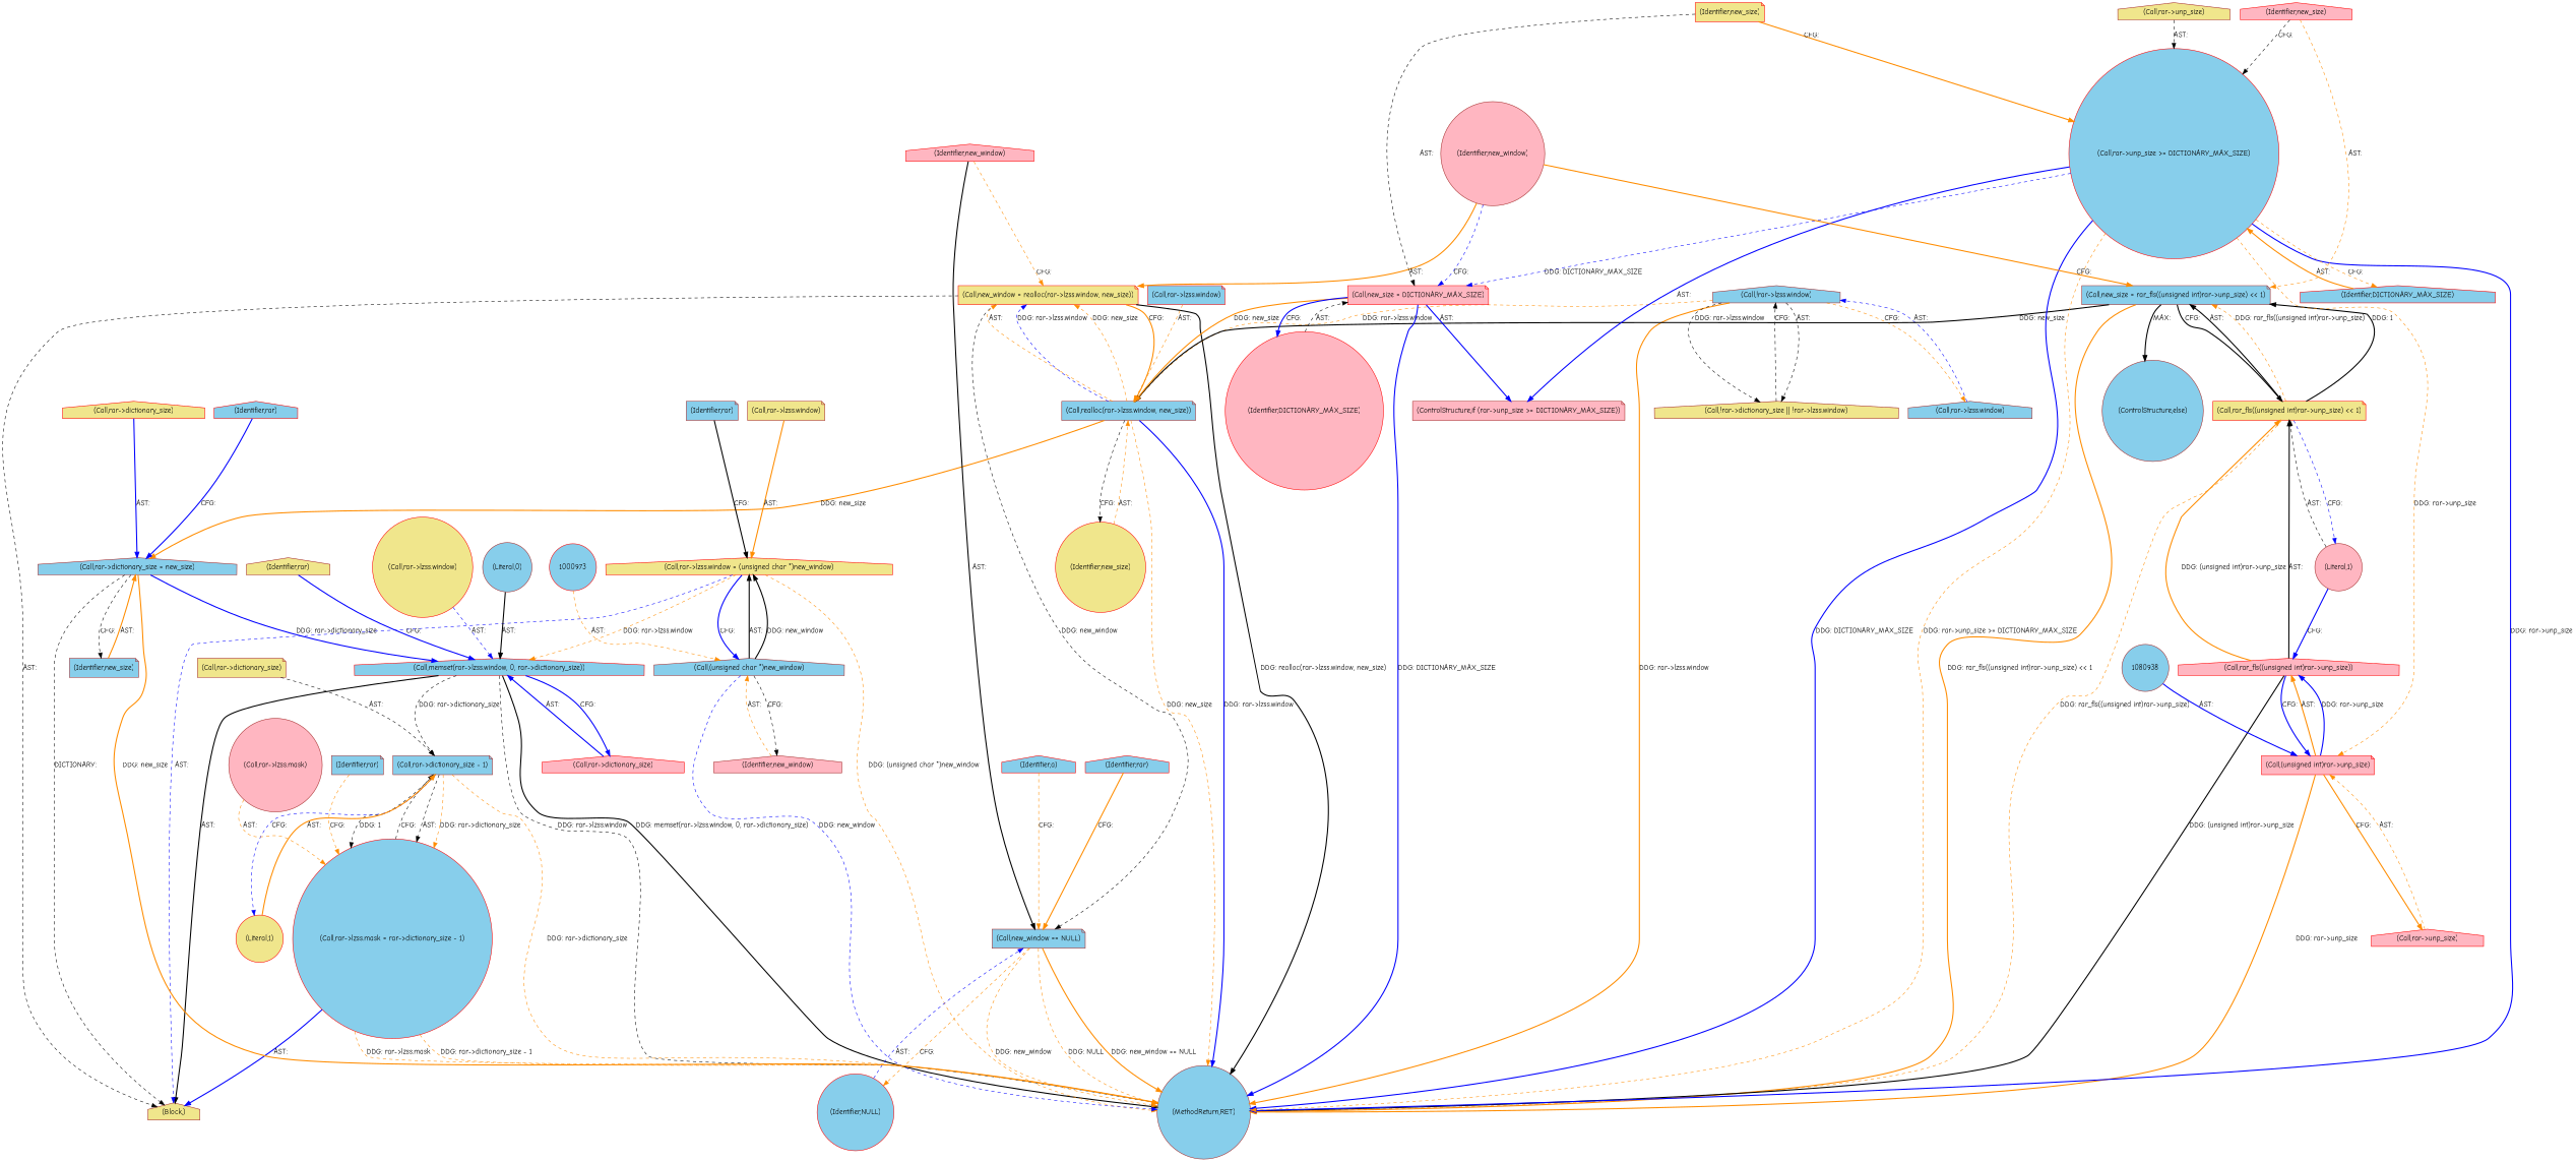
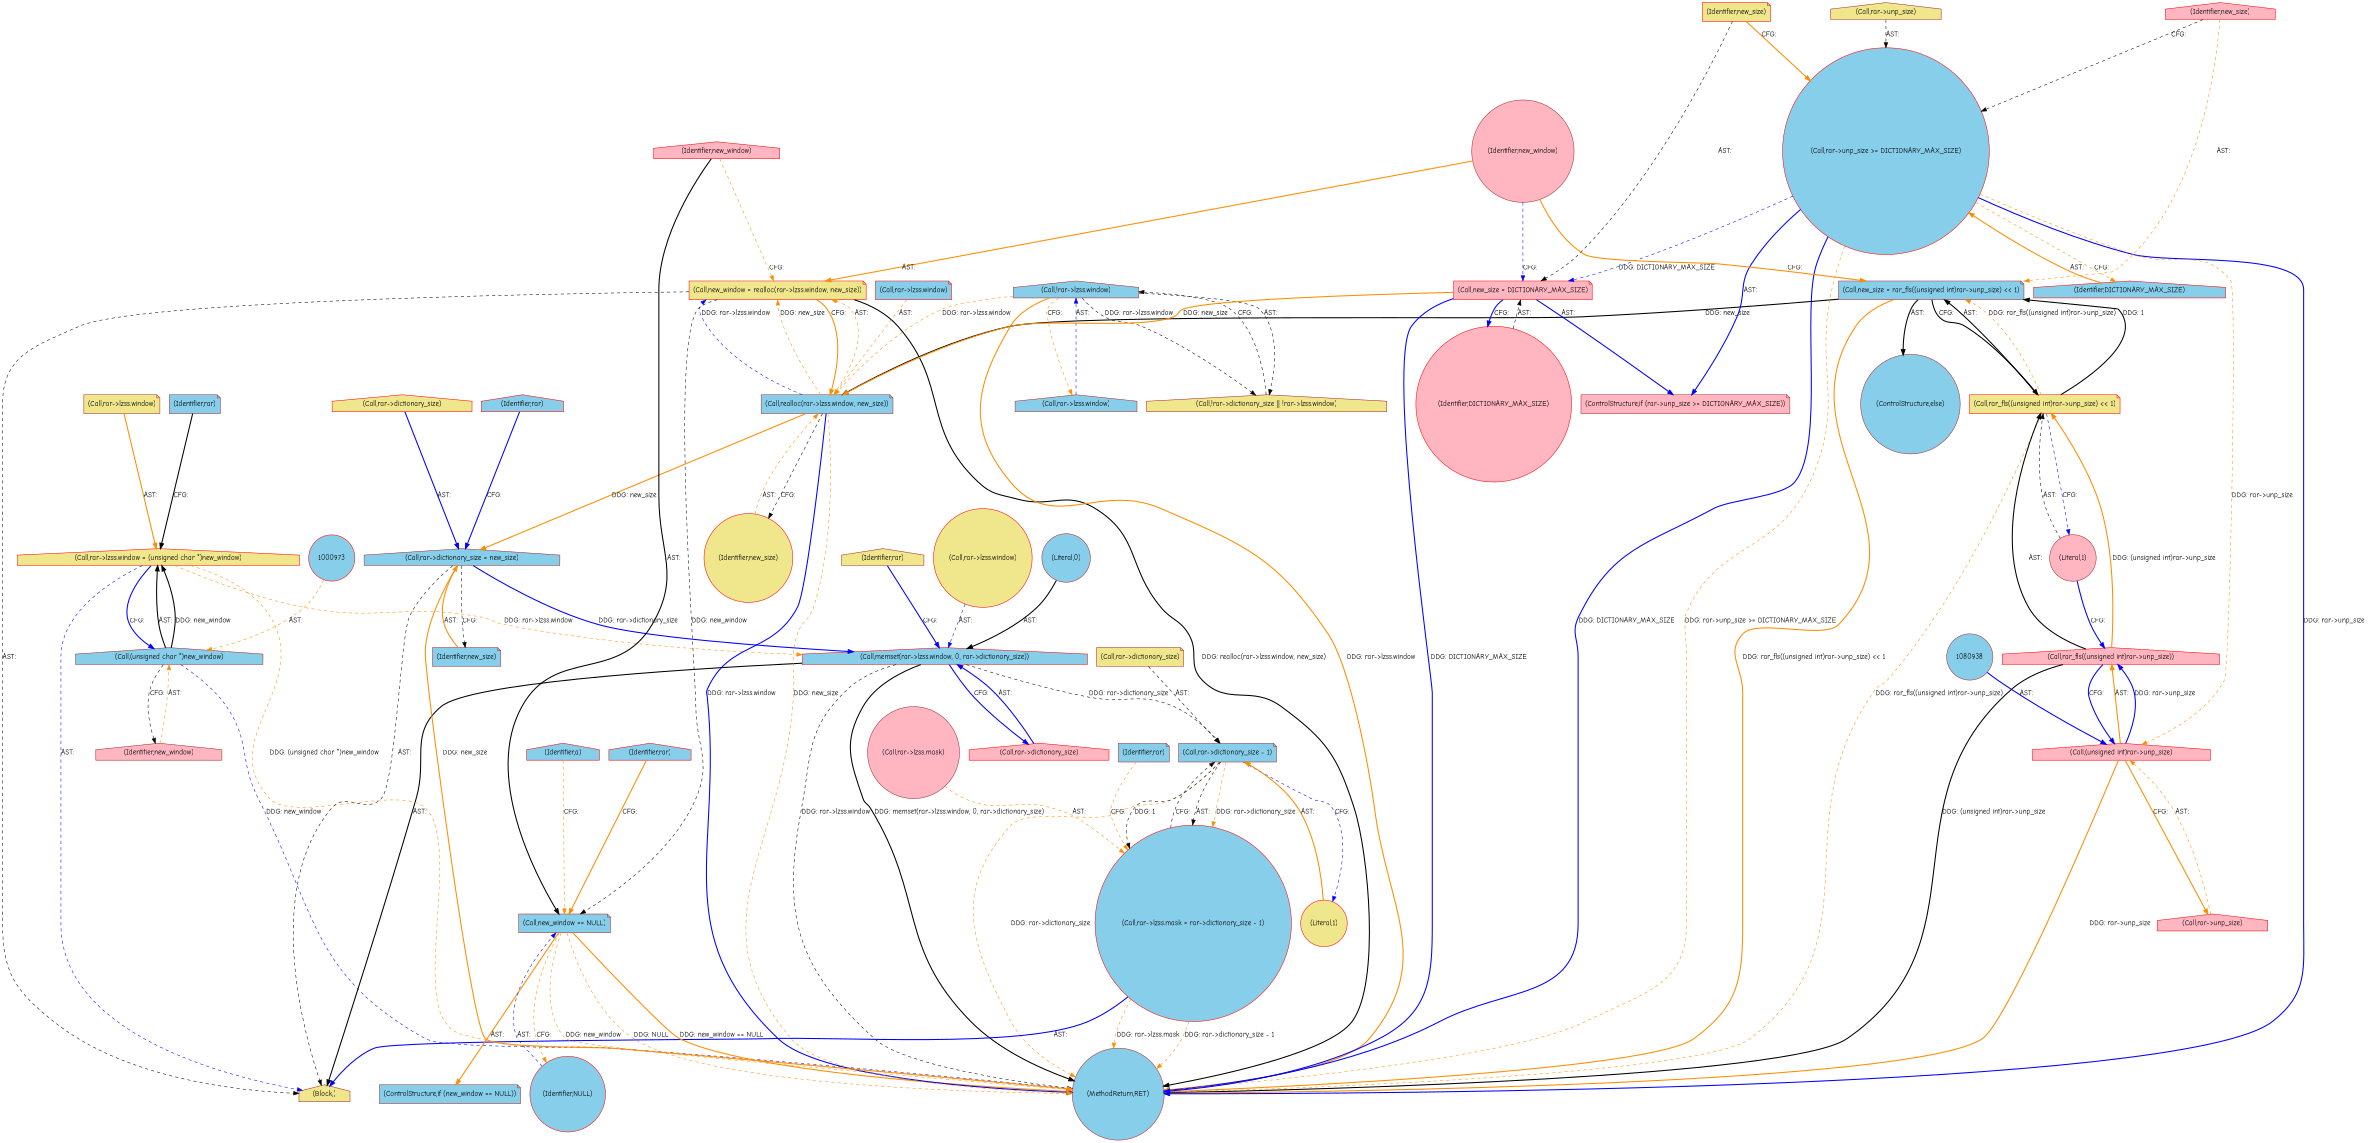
  digraph {
    fontname="Comic Neue"
    node [color=brown fillcolor=skyblue fontname="Comic Neue" shape=house style=filled]
    edge [color=darkorange fontname="Comic Neue" style=dashed]
    n1 [color=red label="(Call,memset(rar->lzss.window, 0, rar->dictionary_size))"]
    n2 [label="(Call,rar->dictionary_size - 1)" shape=note]
    n3 [label="(MethodReturn,RET)" shape=circle]
    n4 [color=red fillcolor=lightpink label="(Call,rar->dictionary_size)"]
    n5 [fillcolor=khaki label="(Block,)"]
    n6 [color=red label="(Call,rar->lzss.mask = rar->dictionary_size - 1)" shape=circle]
    n7 [color=red fillcolor=khaki label="(Literal,1)" shape=circle]
    n8 [color=red fillcolor=khaki label="(Call,rar->lzss.window = (unsigned char *)new_window)"]
    n9 [label="(Call,(unsigned char *)new_window)"]
    n10 [fillcolor=lightpink label="(Identifier,new_window)"]
    n11 [label="(Call,new_window == NULL)" shape=note]
+   n12 [label="(ControlStructure,if (new_window == NULL))" shape=note]
    n13 [color=red label="(Identifier,NULL)" shape=circle]
    n14 [color=red fillcolor=khaki label="(Call,new_window = realloc(rar->lzss.window, new_size))" shape=note]
    n15 [label="(Call,realloc(rar->lzss.window, new_size))" shape=note]
    n16 [label="(Call,rar->dictionary_size = new_size)"]
    n17 [color=red fillcolor=khaki label="(Identifier,new_size)" shape=circle]
    n18 [label="(Identifier,new_size)" shape=note]
    n19 [label="(Call,!rar->lzss.window)"]
    n20 [label="(Call,rar->lzss.window)"]
    n21 [fillcolor=khaki label="(Call,!rar->dictionary_size || !rar->lzss.window)"]
    n22 [label="(Call,new_size = rar_fls((unsigned int)rar->unp_size) << 1)" shape=note]
    n23 [color=red fillcolor=khaki label="(Call,rar_fls((unsigned int)rar->unp_size) << 1)" shape=note]
    n24 [label="(ControlStructure,else)" shape=circle]
    n25 [fillcolor=lightpink label="(Literal,1)" shape=circle]
    n26 [color=red fillcolor=lightpink label="(Call,rar_fls((unsigned int)rar->unp_size))"]
-   n27 [color=red fillcolor=lightpink label="(Call,(unsigned int)rar->unp_size)" shape=note]
+   n27 [color=red fillcolor=lightpink label="(Call,(unsigned int)rar->unp_size)"]
    n28 [color=red fillcolor=lightpink label="(Call,rar->unp_size)"]
    n29 [color=red label="(Call,rar->unp_size >= DICTIONARY_MAX_SIZE)" shape=circle]
    n30 [color=red fillcolor=lightpink label="(Call,new_size = DICTIONARY_MAX_SIZE)" shape=note]
    n31 [color=red label="(Identifier,DICTIONARY_MAX_SIZE)"]
    n32 [fillcolor=lightpink label="(ControlStructure,if (rar->unp_size >= DICTIONARY_MAX_SIZE))" shape=note]
    n33 [color=red fillcolor=lightpink label="(Identifier,DICTIONARY_MAX_SIZE)" shape=circle]
    n34 [color=red label="(Call,rar->lzss.window)" shape=note]
    n35 [color=red fillcolor=khaki label="(Call,rar->lzss.window)" shape=circle]
    n36 [label="(Identifier,rar)" shape=note]
    n37 [color=red label="(Identifier,a)"]
    n38 [color=red label="(Identifier,rar)"]
    n39 [color=red fillcolor=khaki label="(Call,rar->dictionary_size)"]
    n40 [fillcolor=lightpink label="(Identifier,new_window)" shape=circle]
    n41 [fillcolor=lightpink label="(Call,rar->lzss.mask)" shape=circle]
    n42 [label="(Literal,0)" shape=circle]
    n43 [color=red label="(Identifier,rar)"]
    n44 [fillcolor=khaki label="(Call,rar->unp_size)"]
    n45 [label="(Identifier,rar)" shape=note]
    n46 [color=red fillcolor=lightpink label="(Identifier,new_size)"]
    n47 [fillcolor=khaki label="(Call,rar->lzss.window)" shape=note]
    n48 [color=red fillcolor=lightpink label="(Identifier,new_window)"]
    n49 [fillcolor=khaki label="(Call,rar->dictionary_size)" shape=note]
    n50 [color=red fillcolor=khaki label="(Identifier,new_size)" shape=note]
    n51 [fillcolor=khaki label="(Identifier,rar)"]
    1000973 [color=red shape=circle]
    n53 [label=1080938 shape=circle]
    n1 -> n2 [color=black label="DDG: rar->dictionary_size"]
    n1 -> n3 [color=black label="DDG: rar->lzss.window"]
    n1 -> n3 [color=black label="DDG: memset(rar->lzss.window, 0, rar->dictionary_size)" style=bold]
    n1 -> n4 [color=blue label="CFG: " style=bold]
    n1 -> n5 [color=black label="AST: " style=bold]
    n2 -> n3 [label="DDG: rar->dictionary_size"]
    n2 -> n6 [color=black label="AST: "]
    n2 -> n6 [label="DDG: rar->dictionary_size"]
    n2 -> n6 [color=black label="DDG: 1"]
    n2 -> n7 [color=blue label="CFG: "]
    n4 -> n1 [color=blue label="AST: " style=bold]
    n6 -> n2 [color=black label="CFG: "]
    n6 -> n3 [label="DDG: rar->dictionary_size - 1"]
    n6 -> n3 [label="DDG: rar->lzss.mask"]
    n6 -> n5 [color=blue label="AST: " style=bold]
    n7 -> n2 [label="AST: " style=bold]
    n8 -> n1 [label="DDG: rar->lzss.window"]
    n8 -> n3 [label="DDG: (unsigned char *)new_window"]
    n8 -> n5 [color=blue label="AST: "]
    n8 -> n9 [color=blue label="CFG: " style=bold]
    n9 -> n3 [color=blue label="DDG: new_window"]
    n9 -> n8 [color=black label="AST: " style=bold]
    n9 -> n8 [color=black label="DDG: new_window" style=bold]
    n9 -> n10 [color=black label="CFG: "]
    n10 -> n9 [label="AST: "]
    n11 -> n3 [label="DDG: new_window == NULL" style=bold]
    n11 -> n3 [label="DDG: new_window"]
    n11 -> n3 [label="DDG: NULL"]
+   n11 -> n12 [label="AST: " style=bold]
    n11 -> n13 [label="CFG: "]
    n13 -> n11 [color=blue label="AST: "]
    n14 -> n3 [color=black label="DDG: realloc(rar->lzss.window, new_size)" style=bold]
    n14 -> n5 [color=black label="AST: "]
    n14 -> n11 [color=black label="DDG: new_window"]
    n14 -> n15 [label="CFG: " style=bold]
    n15 -> n3 [color=blue label="DDG: rar->lzss.window" style=bold]
    n15 -> n3 [label="DDG: new_size"]
    n15 -> n14 [label="AST: "]
    n15 -> n14 [color=blue label="DDG: rar->lzss.window"]
    n15 -> n14 [label="DDG: new_size"]
    n15 -> n16 [label="DDG: new_size" style=bold]
    n15 -> n17 [color=black label="CFG: "]
    n16 -> n1 [color=blue label="DDG: rar->dictionary_size" style=bold]
    n16 -> n3 [label="DDG: new_size" style=bold]
-   n16 -> n5 [color=black label="DICTIONARY: "]
+   n16 -> n5 [color=black label="AST: "]
    n16 -> n18 [color=black label="CFG: "]
    n17 -> n15 [label="AST: "]
    n18 -> n16 [label="AST: " style=bold]
    n19 -> n3 [label="DDG: rar->lzss.window" style=bold]
    n19 -> n15 [label="DDG: rar->lzss.window"]
    n19 -> n20 [label="CFG: "]
    n19 -> n21 [color=black label="AST: "]
    n19 -> n21 [color=black label="DDG: rar->lzss.window"]
    n20 -> n19 [color=blue label="AST: "]
    n21 -> n19 [color=black label="CFG: "]
    n22 -> n3 [label="DDG: rar_fls((unsigned int)rar->unp_size) << 1" style=bold]
    n22 -> n15 [color=black label="DDG: new_size" style=bold]
    n22 -> n23 [color=black label="CFG: " style=bold]
-   n22 -> n24 [color=black label="MAX: " style=bold]
+   n22 -> n24 [color=black label="AST: " style=bold]
    n23 -> n3 [label="DDG: rar_fls((unsigned int)rar->unp_size)"]
    n23 -> n22 [color=black label="AST: " style=bold]
    n23 -> n22 [label="DDG: rar_fls((unsigned int)rar->unp_size)"]
    n23 -> n22 [color=black label="DDG: 1" style=bold]
    n23 -> n25 [color=blue label="CFG: "]
    n25 -> n23 [color=black label="AST: "]
    n25 -> n26 [color=blue label="CFG: " style=bold]
    n26 -> n3 [color=black label="DDG: (unsigned int)rar->unp_size" style=bold]
    n26 -> n23 [color=black label="AST: " style=bold]
    n26 -> n23 [label="DDG: (unsigned int)rar->unp_size" style=bold]
    n26 -> n27 [color=blue label="CFG: " style=bold]
    n27 -> n3 [label="DDG: rar->unp_size" style=bold]
    n27 -> n26 [label="AST: " style=bold]
    n27 -> n26 [color=blue label="DDG: rar->unp_size" style=bold]
    n27 -> n28 [label="CFG: " style=bold]
    n28 -> n27 [label="AST: "]
    n29 -> n3 [color=blue label="DDG: rar->unp_size" style=bold]
    n29 -> n3 [color=blue label="DDG: DICTIONARY_MAX_SIZE" style=bold]
    n29 -> n3 [label="DDG: rar->unp_size >= DICTIONARY_MAX_SIZE"]
    n29 -> n27 [label="DDG: rar->unp_size"]
    n29 -> n30 [color=blue label="DDG: DICTIONARY_MAX_SIZE"]
    n29 -> n31 [label="CFG: "]
    n29 -> n32 [color=blue label="AST: " style=bold]
    n30 -> n3 [color=blue label="DDG: DICTIONARY_MAX_SIZE" style=bold]
    n30 -> n15 [label="DDG: new_size" style=bold]
    n30 -> n32 [color=blue label="AST: " style=bold]
    n30 -> n33 [color=blue label="CFG: " style=bold]
    n31 -> n29 [label="AST: " style=bold]
    n33 -> n30 [color=black label="AST: "]
    n34 -> n15 [label="AST: "]
    n35 -> n1 [color=blue label="AST: "]
    n36 -> n8 [color=black label="CFG: " style=bold]
    n37 -> n11 [label="CFG: "]
    n38 -> n16 [color=blue label="CFG: " style=bold]
    n39 -> n16 [color=blue label="AST: " style=bold]
    n40 -> n14 [label="AST: " style=bold]
    n40 -> n22 [label="CFG: " style=bold]
    n40 -> n30 [color=blue label="CFG: "]
    n41 -> n6 [label="AST: "]
    n42 -> n1 [color=black label="AST: " style=bold]
    n43 -> n11 [label="CFG: " style=bold]
    n44 -> n29 [color=black label="AST: "]
    n45 -> n6 [label="CFG: "]
    n46 -> n22 [label="AST: "]
    n46 -> n29 [color=black label="CFG: "]
    n47 -> n8 [label="AST: " style=bold]
    n48 -> n11 [color=black label="AST: " style=bold]
    n48 -> n14 [label="CFG: "]
    n49 -> n2 [color=black label="AST: "]
    n50 -> n29 [label="CFG: " style=bold]
    n50 -> n30 [color=black label="AST: "]
    n51 -> n1 [color=blue label="CFG: " style=bold]
    1000973 -> n9 [label="AST: "]
    n53 -> n27 [color=blue label="AST: " style=bold]
  }
